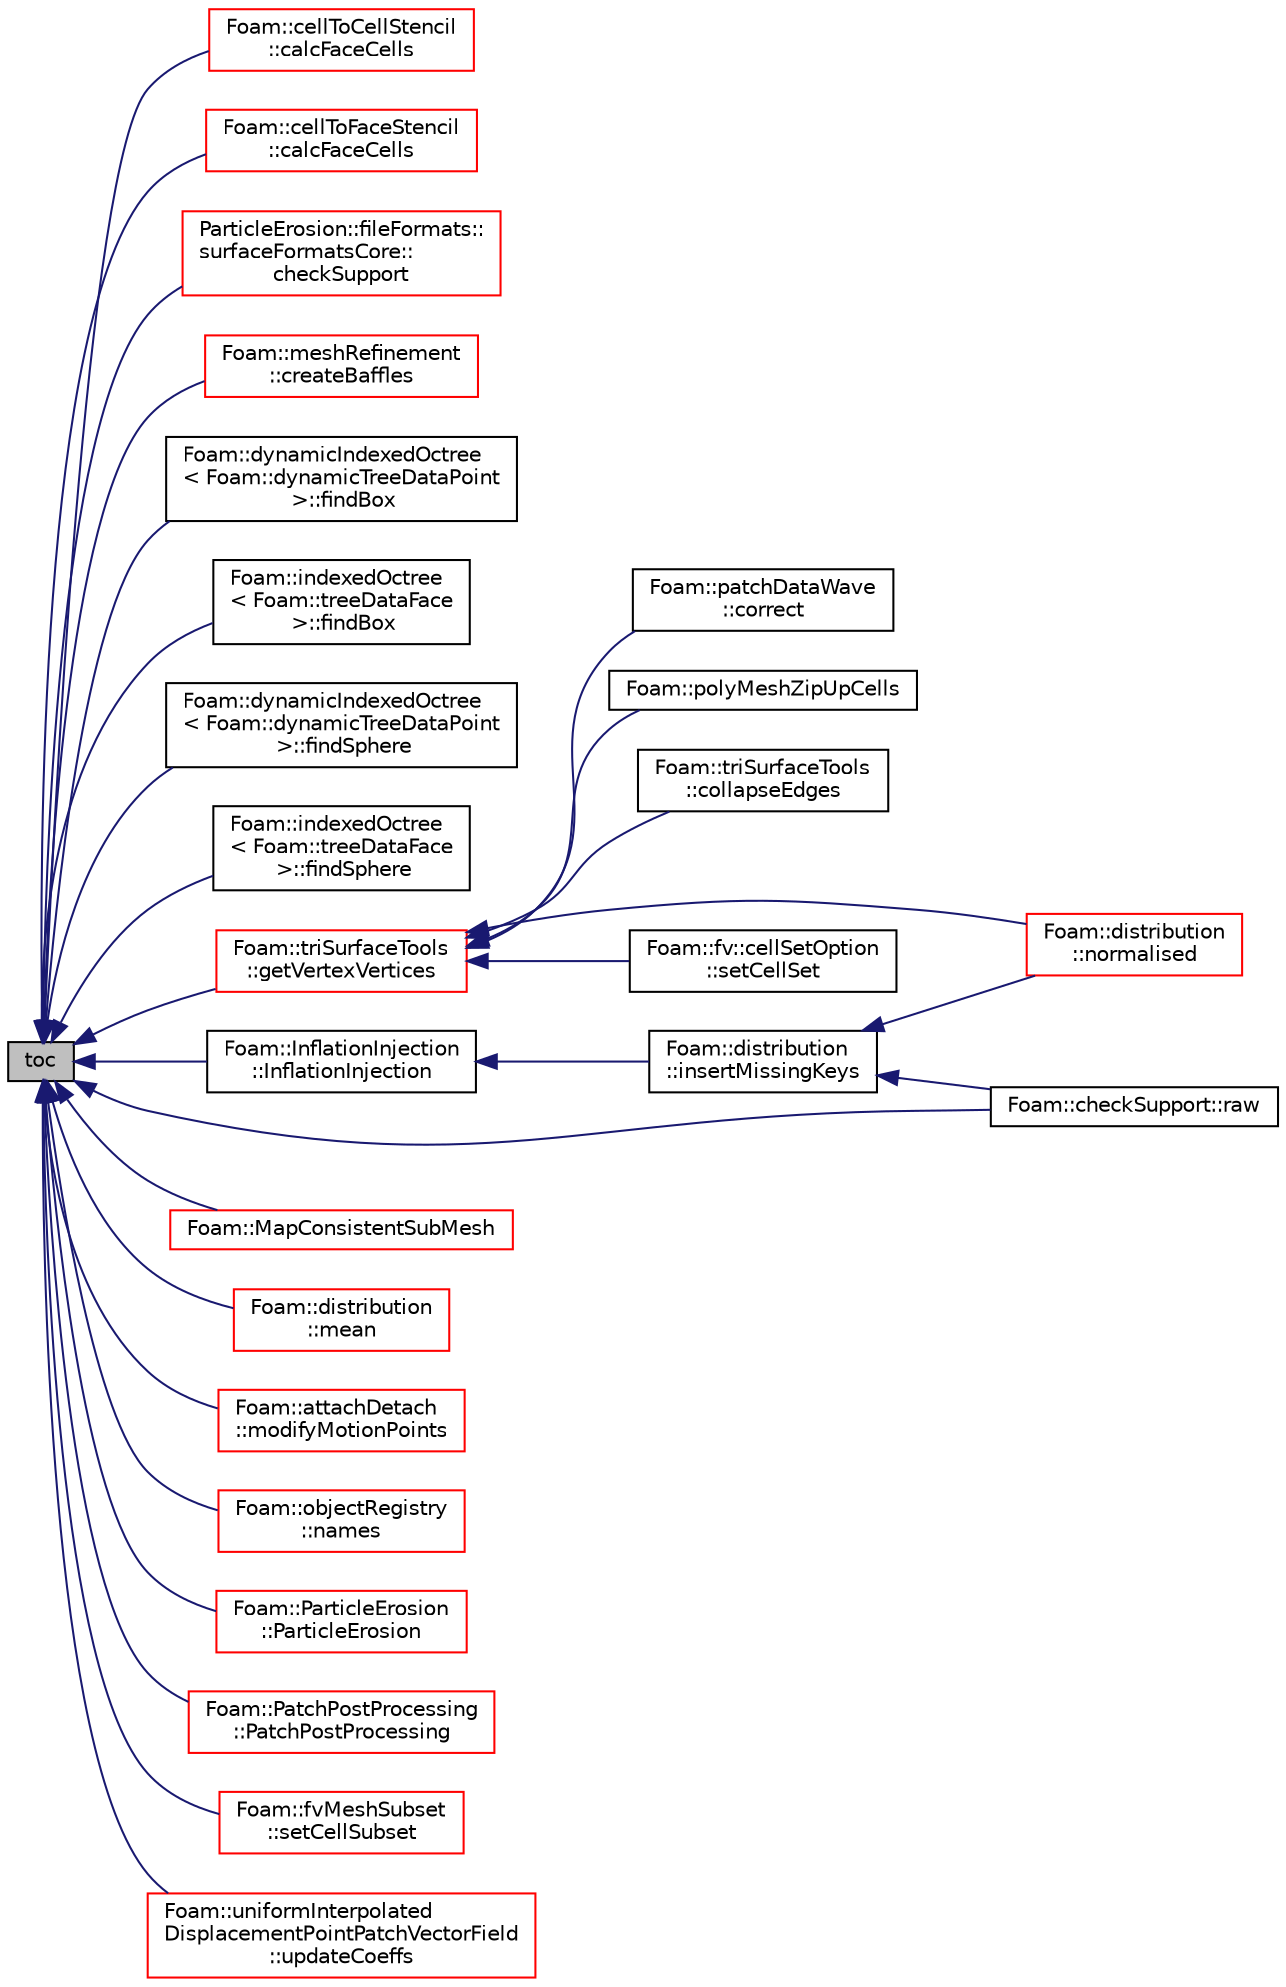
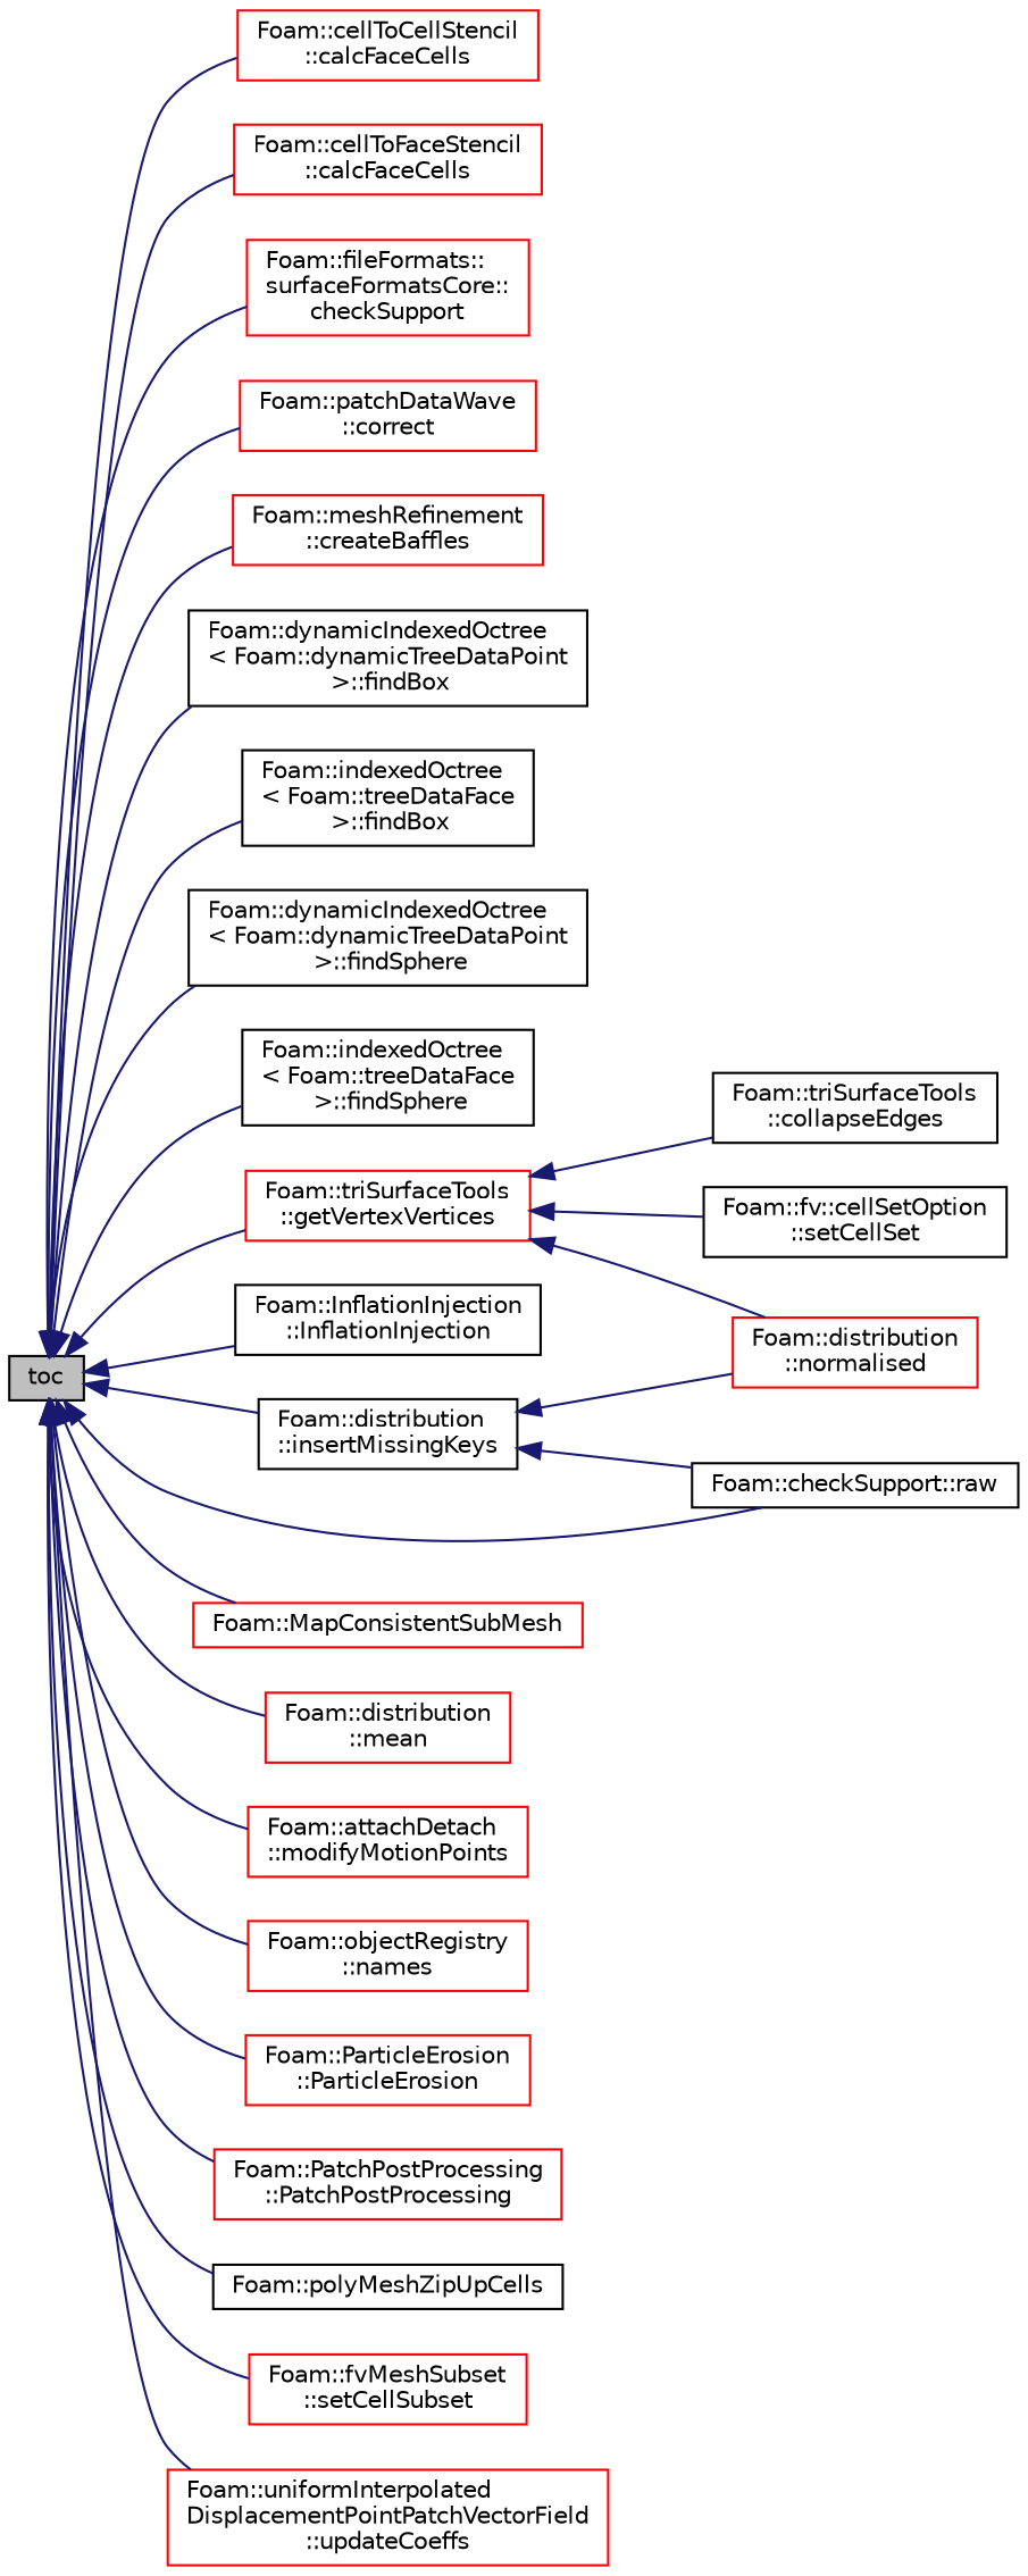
  digraph {
    rankdir=LR
    node [color=red fontname=Helvetica fontsize=10 shape=record]
    edge [color=midnightblue dir=back fontname=Helvetica fontsize=10 labelfontname=Helvetica labelfontsize=10 style=solid]
    n1 [color=black fillcolor=grey75 fontcolor=black height=0.2 label=toc style=filled width=0.4]
    n2 [height=0.2 label="Foam::cellToCellStencil\l::calcFaceCells" width=0.4]
    n3 [height=0.2 label="Foam::cellToFaceStencil\l::calcFaceCells" width=0.4]
-   n4 [height=0.2 label="ParticleErosion::fileFormats::\lsurfaceFormatsCore::\lcheckSupport" width=0.4]
-   n5 [color=black height=0.2 label="Foam::patchDataWave\l::correct" width=0.4]
+   n4 [height=0.2 label="Foam::fileFormats::\lsurfaceFormatsCore::\lcheckSupport" width=0.4]
+   n5 [height=0.2 label="Foam::patchDataWave\l::correct" width=0.4]
    n6 [height=0.2 label="Foam::meshRefinement\l::createBaffles" width=0.4]
    n7 [color=black height=0.2 label="Foam::dynamicIndexedOctree\l\< Foam::dynamicTreeDataPoint\l \>::findBox" width=0.4]
    n8 [color=black height=0.2 label="Foam::indexedOctree\l\< Foam::treeDataFace\l \>::findBox" width=0.4]
    n9 [color=black height=0.2 label="Foam::dynamicIndexedOctree\l\< Foam::dynamicTreeDataPoint\l \>::findSphere" width=0.4]
    n10 [color=black height=0.2 label="Foam::indexedOctree\l\< Foam::treeDataFace\l \>::findSphere" width=0.4]
    n11 [height=0.2 label="Foam::triSurfaceTools\l::getVertexVertices" width=0.4]
    n12 [color=black height=0.2 label="Foam::InflationInjection\l::InflationInjection" width=0.4]
    n13 [color=black height=0.2 label="Foam::distribution\l::insertMissingKeys" width=0.4]
    n14 [color=black height=0.2 label="Foam::checkSupport::raw" width=0.4]
    n15 [height=0.2 label="Foam::MapConsistentSubMesh" width=0.4]
    n16 [height=0.2 label="Foam::distribution\l::mean" width=0.4]
    n17 [height=0.2 label="Foam::attachDetach\l::modifyMotionPoints" width=0.4]
    n18 [height=0.2 label="Foam::objectRegistry\l::names" width=0.4]
    n19 [height=0.2 label="Foam::ParticleErosion\l::ParticleErosion" width=0.4]
    n20 [height=0.2 label="Foam::PatchPostProcessing\l::PatchPostProcessing" width=0.4]
    n21 [color=black height=0.2 label="Foam::polyMeshZipUpCells" width=0.4]
    n22 [height=0.2 label="Foam::fvMeshSubset\l::setCellSubset" width=0.4]
    n23 [height=0.2 label="Foam::uniformInterpolated\lDisplacementPointPatchVectorField\l::updateCoeffs" width=0.4]
    n24 [color=black height=0.2 label="Foam::triSurfaceTools\l::collapseEdges" width=0.4]
    n25 [height=0.2 label="Foam::distribution\l::normalised" width=0.4]
    n26 [color=black height=0.2 label="Foam::fv::cellSetOption\l::setCellSet" width=0.4]
    n1 -> n2
    n1 -> n3
    n1 -> n4
-   n11 -> n5
+   n1 -> n5
    n1 -> n6
    n1 -> n7
    n1 -> n8
    n1 -> n9
    n1 -> n10
    n1 -> n11
    n1 -> n12
-   n12 -> n13
+   n1 -> n13
    n1 -> n14
    n1 -> n15
    n1 -> n16
    n1 -> n17
    n1 -> n18
    n1 -> n19
    n1 -> n20
-   n11 -> n21
+   n1 -> n21
    n1 -> n22
    n1 -> n23
    n11 -> n24
    n11 -> n25
    n11 -> n26
    n13 -> n14
    n13 -> n25
  }
